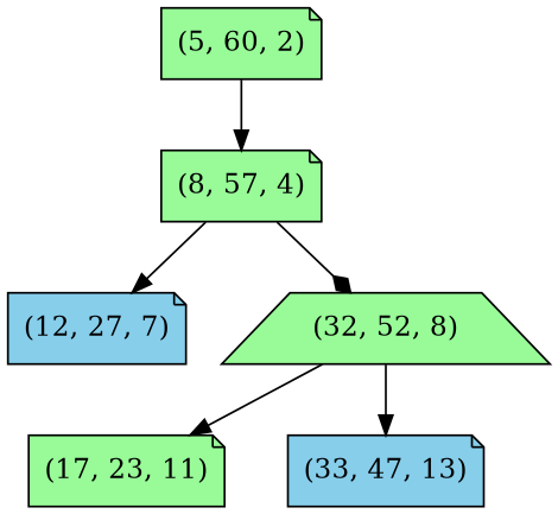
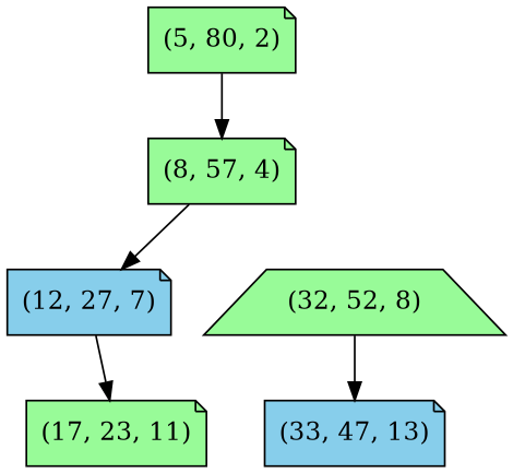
  digraph {
    node [fillcolor=palegreen shape=note style=filled]
    edge [arrowhead=normal]
-   "(5, 60, 2)"
+   "(5, 60, 2)" [label="(5, 80, 2)"]
    "(8, 57, 4)"
    "(12, 27, 7)" [fillcolor=skyblue]
    n4 [label="(32, 52, 8)" shape=trapezium]
    "(17, 23, 11)"
    n6 [fillcolor=skyblue label="(33, 47, 13)"]
    "(5, 60, 2)" -> "(8, 57, 4)"
    "(8, 57, 4)" -> "(12, 27, 7)"
-   "(8, 57, 4)" -> n4 [arrowhead=diamond]
-   n4 -> "(17, 23, 11)"
+   "(12, 27, 7)" -> "(17, 23, 11)"
    n4 -> n6
  }
